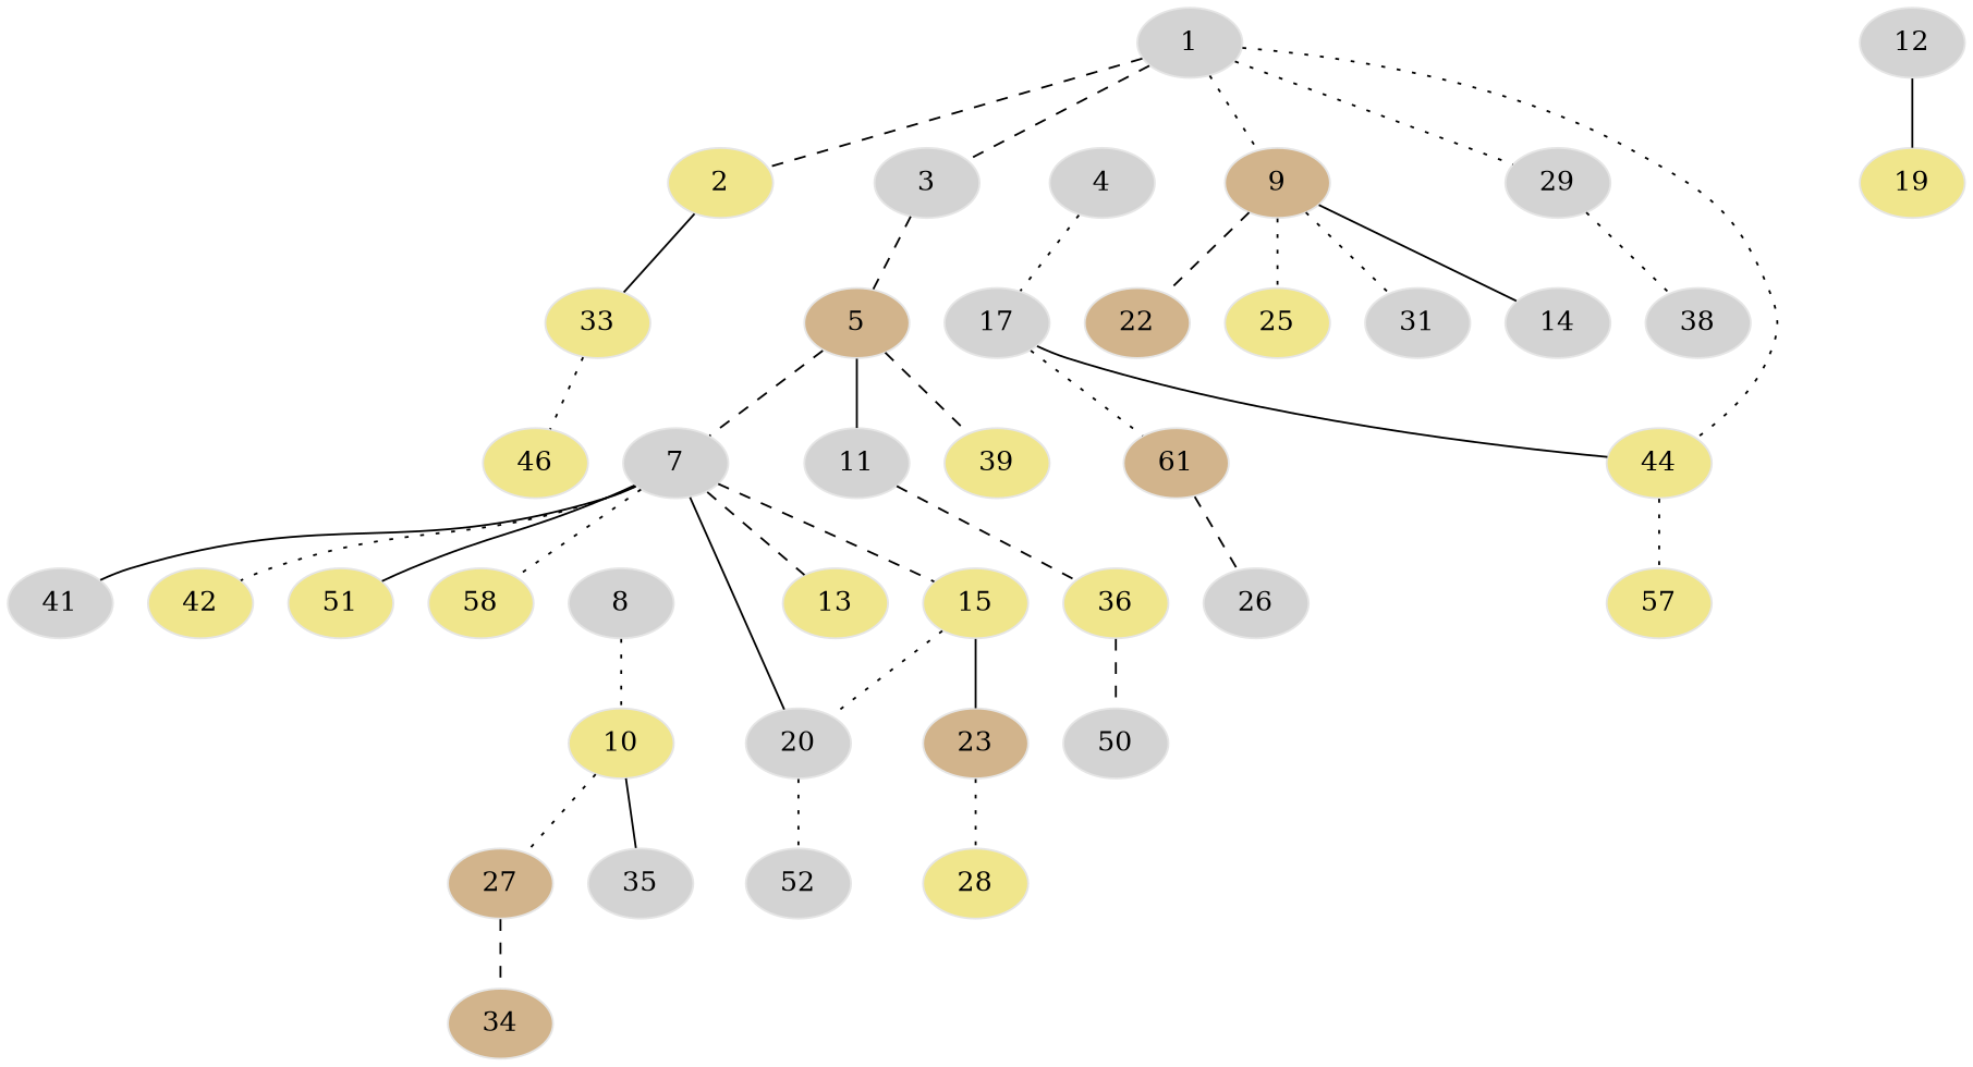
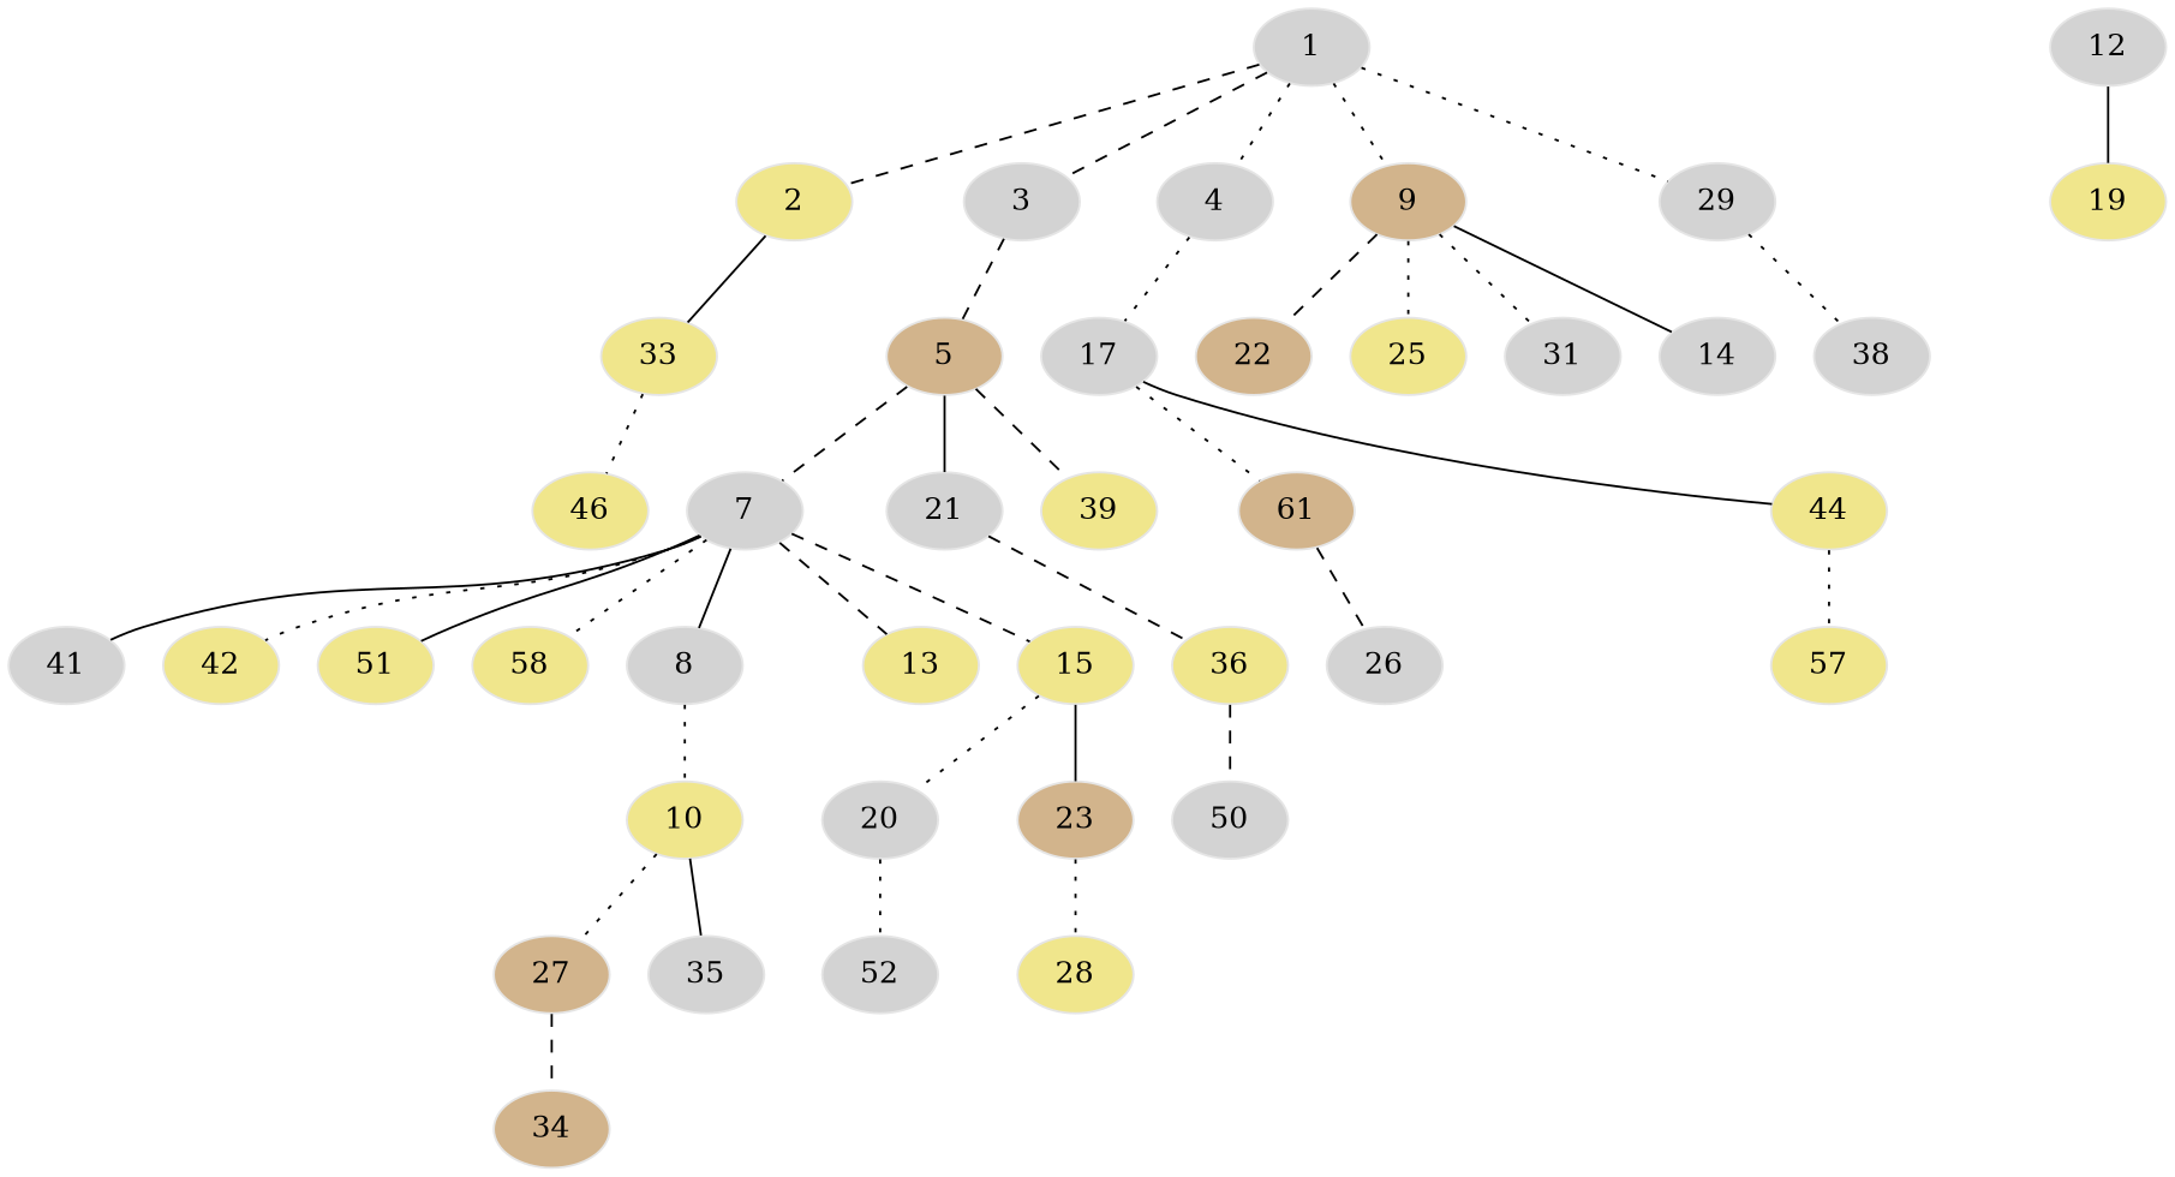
  graph {
    node [color=gray90 fillcolor=lightgrey style=filled]
    edge [style=dotted]
    1 [super="+6"]
    2 [fillcolor=khaki super="+45"]
    3 [super="+38"]
    4
    9 [fillcolor=tan super="+53"]
    29
    33 [fillcolor=khaki super="+56"]
    5 [fillcolor=tan super="+37"]
    17 [super="+59"]
    14
    22 [fillcolor=tan super="+54"]
    25 [fillcolor=khaki]
    31
    n14 [label=38 super="+48"]
    46 [fillcolor=khaki]
    7 [super="+11"]
-   21 [super="+43" label=11]
+   21 [super="+43"]
    39 [fillcolor=khaki]
    44 [fillcolor=khaki super="+47"]
    61 [fillcolor=tan]
    8 [super="+18"]
    13 [fillcolor=khaki super="+55"]
    15 [fillcolor=khaki]
    41
    42 [fillcolor=khaki]
    51 [fillcolor=khaki]
    58 [fillcolor=khaki]
    36 [fillcolor=khaki]
    10 [fillcolor=khaki super="+16"]
    20 [super="+30"]
    23 [fillcolor=tan super="+24"]
    27 [fillcolor=tan super="+40"]
    35
    12 [super="+49"]
    19 [fillcolor=khaki]
    34 [fillcolor=tan]
    26 [super="+60"]
    52
    28 [fillcolor=khaki]
    57 [fillcolor=khaki]
    50
    1 -- 2 [style=dashed]
    1 -- 3 [style=dashed]
-   1 -- 44
+   1 -- 4
    1 -- 9
    1 -- 29
    2 -- 33 [style=solid]
    3 -- 5 [style=dashed]
    4 -- 17
    9 -- 14 [style=solid]
    9 -- 22 [style=dashed]
    9 -- 25
    9 -- 31
    29 -- n14
    33 -- 46
    5 -- 7 [style=dashed]
    5 -- 21 [style=solid]
    5 -- 39 [style=dashed]
    17 -- 44 [style=solid]
    17 -- 61
-   7 -- 20 [style=solid]
+   7 -- 8 [style=solid]
    7 -- 13 [style=dashed]
    7 -- 15 [style=dashed]
    7 -- 41 [style=solid]
    7 -- 42
    7 -- 51 [style=solid]
    7 -- 58
    21 -- 36 [style=dashed]
    44 -- 57
    61 -- 26 [style=dashed]
    8 -- 10
    15 -- 20
    15 -- 23 [style=solid]
    36 -- 50 [style=dashed]
    10 -- 27
    10 -- 35 [style=solid]
    20 -- 52
    23 -- 28
    27 -- 34 [style=dashed]
    12 -- 19 [style=solid]
  }
